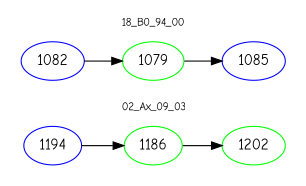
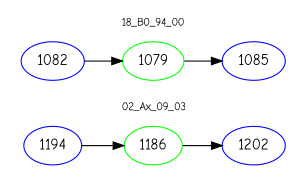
  digraph {
    fontname="Comic Neue"
    rankdir=LR
    node [color=blue fontname="Comic Neue"]
    edge [color=black fontname="Comic Neue"]
    n1 [label=1194]
    n2 [color=green label=1186]
-   n3 [color=green label=1202]
+   n3 [label=1202]
    n4 [label=1082]
    n5 [color=green label=1079]
    n6 [label=1085]
    subgraph cluster_1 {
      color=white
      fontsize=10
      label="02_Ax_09_03"
      n1
      n2
      n3
    }
    subgraph cluster_2 {
      color=white
      fontsize=10
      label="18_B0_94_00"
      n4
      n5
      n6
    }
    n1 -> n2
    n2 -> n3
    n4 -> n5
    n5 -> n6
  }
